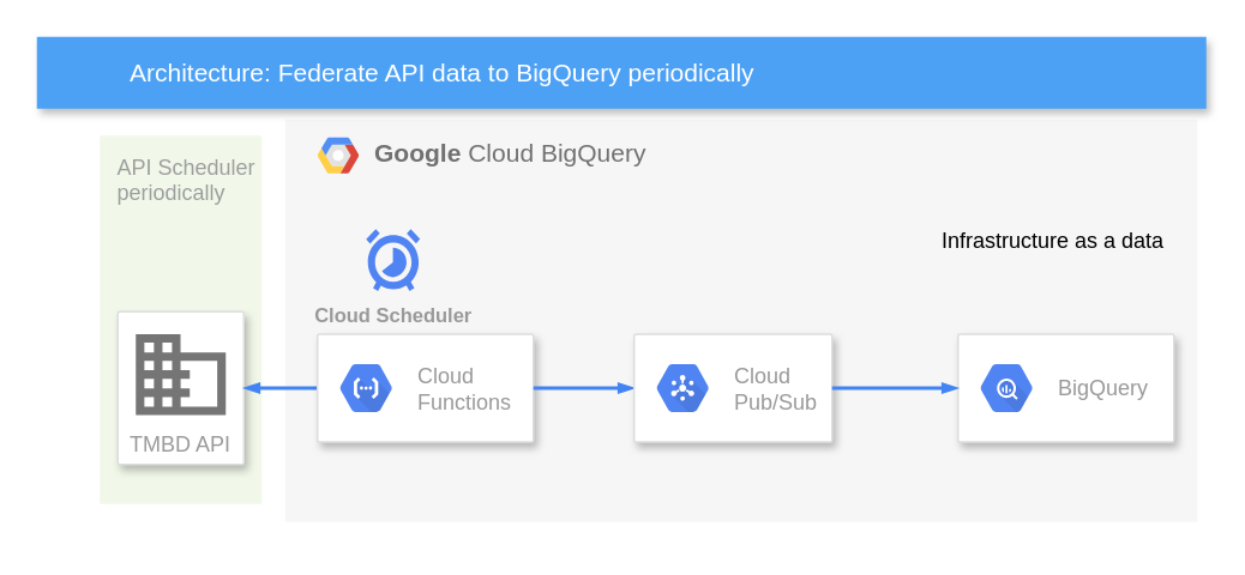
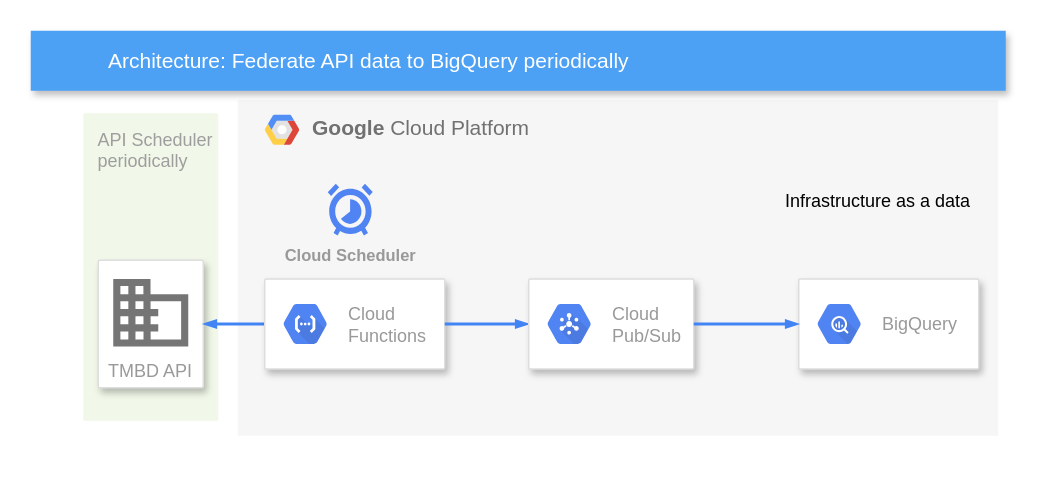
  <mxCell id="0" />
  <mxCell id="1" parent="0" />
- <mxCell id="2" value="&lt;b&gt;Google &lt;/b&gt;Cloud BigQuery" style="fillColor=#F6F6F6;strokeColor=none;shadow=0;gradientColor=none;fontSize=14;align=left;spacing=10;fontColor=#717171;9E9E9E;verticalAlign=top;spacingTop=-4;fontStyle=0;spacingLeft=40;html=1;container=0;" parent="1" vertex="1"><mxGeometry x="158" y="66" width="507" height="224" as="geometry" /></mxCell>
+ <mxCell id="2" value="&lt;b&gt;Google &lt;/b&gt;Cloud Platform" style="fillColor=#F6F6F6;strokeColor=none;shadow=0;gradientColor=none;fontSize=14;align=left;spacing=10;fontColor=#717171;9E9E9E;verticalAlign=top;spacingTop=-4;fontStyle=0;spacingLeft=40;html=1;container=0;" parent="1" vertex="1"><mxGeometry x="158" y="66" width="507" height="224" as="geometry" /></mxCell>
  <mxCell id="3" value="API Scheduler&lt;br&gt;periodically" style="rounded=1;absoluteArcSize=1;arcSize=2;html=1;strokeColor=none;gradientColor=none;shadow=0;dashed=0;fontSize=12;fontColor=#9E9E9E;align=left;verticalAlign=top;spacing=10;spacingTop=-4;fillColor=#F1F8E9;" parent="1" vertex="1"><mxGeometry x="55" y="75" width="90" height="205" as="geometry" /></mxCell>
  <mxCell id="4" value="Architecture: Federate API data to BigQuery periodically" style="fillColor=#4DA1F5;strokeColor=none;shadow=1;gradientColor=none;fontSize=14;align=left;spacingLeft=50;fontColor=#ffffff;html=1;" parent="1" vertex="1"><mxGeometry x="20" y="20" width="650" height="40" as="geometry" /></mxCell>
- <mxCell id="5" value="Cloud Scheduler" style="html=1;fillColor=#5184F3;strokeColor=none;verticalAlign=top;labelPosition=center;verticalLabelPosition=bottom;align=center;fontSize=11;fontStyle=1;fontColor=#999999;shape=mxgraph.gcp2.cloud_scheduler" parent="1" vertex="1"><mxGeometry x="203" y="127" width="30" height="34.5" as="geometry" /></mxCell>
+ <mxCell id="5" value="Cloud Scheduler" style="html=1;fillColor=#5184F3;strokeColor=none;verticalAlign=top;labelPosition=center;verticalLabelPosition=bottom;align=center;fontSize=11;fontStyle=1;fontColor=#999999;shape=mxgraph.gcp2.cloud_scheduler" parent="1" vertex="1"><mxGeometry x="218" y="122" width="30" height="34.5" as="geometry" /></mxCell>
  <mxCell id="6" value="TMBD API" style="strokeColor=#dddddd;shadow=1;strokeWidth=1;rounded=1;absoluteArcSize=1;arcSize=2;labelPosition=center;verticalLabelPosition=middle;align=center;verticalAlign=bottom;spacingLeft=0;fontColor=#999999;fontSize=12;whiteSpace=wrap;spacingBottom=2;" parent="1" vertex="1"><mxGeometry x="65" y="173" width="70" height="85" as="geometry" /></mxCell>
  <mxCell id="7" value="" style="sketch=0;dashed=0;connectable=0;html=1;fillColor=#757575;strokeColor=none;shape=mxgraph.gcp2.database;part=1;" parent="6" vertex="1"><mxGeometry x="0.5" width="50" height="45" relative="1" as="geometry"><mxPoint x="-25" y="12.5" as="offset" /></mxGeometry></mxCell>
  <mxCell id="8" value="" style="edgeStyle=orthogonalEdgeStyle;fontSize=12;html=1;endArrow=blockThin;endFill=1;rounded=0;strokeWidth=2;endSize=4;startSize=4;dashed=0;strokeColor=#4284F3;entryX=1;entryY=0.5;entryDx=0;entryDy=0;exitX=0;exitY=0.5;exitDx=0;exitDy=0;" parent="1" source="12" target="6" edge="1"><mxGeometry width="100" relative="1" as="geometry"><mxPoint x="205" y="240" as="sourcePoint" /><mxPoint x="305" y="240" as="targetPoint" /></mxGeometry></mxCell>
  <mxCell id="9" value="" style="shape=mxgraph.gcp2.google_cloud_platform;fillColor=#F6F6F6;strokeColor=none;shadow=0;gradientColor=none;" parent="1" vertex="1"><mxGeometry x="176" y="76" width="23" height="20" as="geometry"><mxPoint x="20" y="10" as="offset" /></mxGeometry></mxCell>
  <mxCell id="10" value="" style="strokeColor=#dddddd;shadow=1;strokeWidth=1;rounded=1;absoluteArcSize=1;arcSize=2;" parent="1" vertex="1"><mxGeometry x="532" y="185.5" width="120" height="60" as="geometry" /></mxCell>
  <mxCell id="11" value="BigQuery" style="sketch=0;dashed=0;connectable=0;html=1;fillColor=#5184F3;strokeColor=none;shape=mxgraph.gcp2.hexIcon;prIcon=bigquery;part=1;labelPosition=right;verticalLabelPosition=middle;align=left;verticalAlign=middle;spacingLeft=5;fontColor=#999999;fontSize=12;" parent="10" vertex="1"><mxGeometry y="0.5" width="44" height="39" relative="1" as="geometry"><mxPoint x="5" y="-19.5" as="offset" /></mxGeometry></mxCell>
  <mxCell id="12" value="" style="strokeColor=#dddddd;shadow=1;strokeWidth=1;rounded=1;absoluteArcSize=1;arcSize=2;" parent="1" vertex="1"><mxGeometry x="176" y="185.5" width="120" height="60" as="geometry" /></mxCell>
  <mxCell id="13" value="Cloud&#10;Functions" style="sketch=0;dashed=0;connectable=0;html=1;fillColor=#5184F3;strokeColor=none;shape=mxgraph.gcp2.hexIcon;prIcon=cloud_functions;part=1;labelPosition=right;verticalLabelPosition=middle;align=left;verticalAlign=middle;spacingLeft=5;fontColor=#999999;fontSize=12;" parent="12" vertex="1"><mxGeometry y="0.5" width="44" height="39" relative="1" as="geometry"><mxPoint x="5" y="-19.5" as="offset" /></mxGeometry></mxCell>
  <mxCell id="14" value="" style="edgeStyle=orthogonalEdgeStyle;fontSize=12;html=1;endArrow=blockThin;endFill=1;rounded=0;strokeWidth=2;endSize=4;startSize=4;dashed=0;strokeColor=#4284F3;entryX=0;entryY=0.5;entryDx=0;entryDy=0;exitX=1;exitY=0.5;exitDx=0;exitDy=0;" parent="1" source="12" target="15" edge="1"><mxGeometry width="100" relative="1" as="geometry"><mxPoint x="229" y="253" as="sourcePoint" /><mxPoint x="145" y="252.5" as="targetPoint" /></mxGeometry></mxCell>
  <mxCell id="15" value="" style="strokeColor=#dddddd;shadow=1;strokeWidth=1;rounded=1;absoluteArcSize=1;arcSize=2;" parent="1" vertex="1"><mxGeometry x="352" y="185.5" width="110" height="60" as="geometry" /></mxCell>
  <mxCell id="16" value="Cloud&#10;Pub/Sub" style="sketch=0;dashed=0;connectable=0;html=1;fillColor=#5184F3;strokeColor=none;shape=mxgraph.gcp2.hexIcon;prIcon=cloud_pubsub;part=1;labelPosition=right;verticalLabelPosition=middle;align=left;verticalAlign=middle;spacingLeft=5;fontColor=#999999;fontSize=12;" parent="15" vertex="1"><mxGeometry y="0.5" width="44" height="39" relative="1" as="geometry"><mxPoint x="5" y="-19.5" as="offset" /></mxGeometry></mxCell>
  <mxCell id="17" value="" style="edgeStyle=orthogonalEdgeStyle;fontSize=12;html=1;endArrow=blockThin;endFill=1;rounded=0;strokeWidth=2;endSize=4;startSize=4;dashed=0;strokeColor=#4284F3;exitX=1;exitY=0.5;exitDx=0;exitDy=0;entryX=0;entryY=0.5;entryDx=0;entryDy=0;" parent="1" source="15" target="10" edge="1"><mxGeometry width="100" relative="1" as="geometry"><mxPoint x="336" y="226" as="sourcePoint" /><mxPoint x="565" y="220" as="targetPoint" /></mxGeometry></mxCell>
  <mxCell id="18" value="" style="shape=image;html=1;verticalAlign=top;verticalLabelPosition=bottom;labelBackgroundColor=#ffffff;imageAspect=0;aspect=fixed;image=https://cdn4.iconfinder.com/data/icons/scripting-and-programming-languages/512/660277-Python_logo-128.png" parent="1" vertex="1"><mxGeometry x="202" y="230" width="68" height="68" as="geometry" /></mxCell>
  <mxCell id="19" value="" style="shape=image;verticalLabelPosition=bottom;labelBackgroundColor=default;verticalAlign=top;aspect=fixed;imageAspect=0;image=https://beyondjapan.com/cms/wp-content/uploads/2020/04/0_3i0MOCi2wHX607Jp.png;" parent="1" vertex="1"><mxGeometry x="515" y="68" width="135" height="67.5" as="geometry" /></mxCell>
  <mxCell id="20" value="Infrastructure as a data" style="text;html=1;strokeColor=none;fillColor=none;align=center;verticalAlign=middle;whiteSpace=wrap;rounded=0;" parent="1" vertex="1"><mxGeometry x="515" y="124.25" width="140" height="20" as="geometry" /></mxCell>
